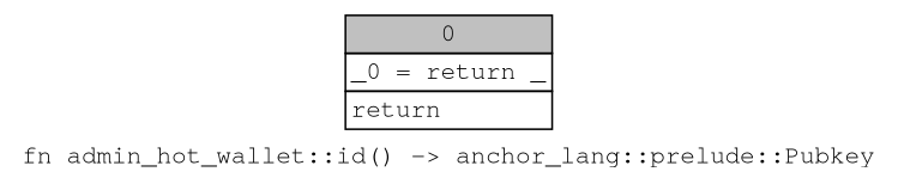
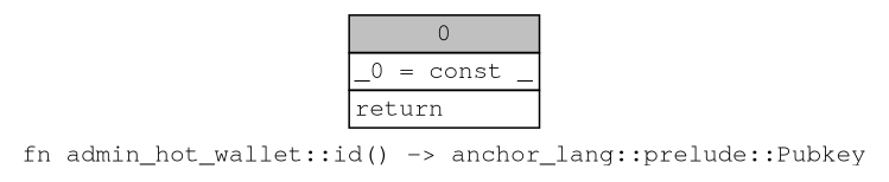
  digraph {
    fontname="Courier, monospace"
    label=<fn admin_hot_wallet::id() -&gt; anchor_lang::prelude::Pubkey<br align="left"/>>
-   n1 [fontname="Courier, monospace" label=<<table border="0" cellborder="1" cellspacing="0"><tr><td bgcolor="gray" align="center" colspan="1">0</td></tr><tr><td align="left" balign="left">_0 = return _<br/></td></tr><tr><td align="left">return</td></tr></table>> shape=none]
+   n1 [fontname="Courier, monospace" label=<<table border="0" cellborder="1" cellspacing="0"><tr><td bgcolor="gray" align="center" colspan="1">0</td></tr><tr><td align="left" balign="left">_0 = const _<br/></td></tr><tr><td align="left">return</td></tr></table>> shape=none]
  }
